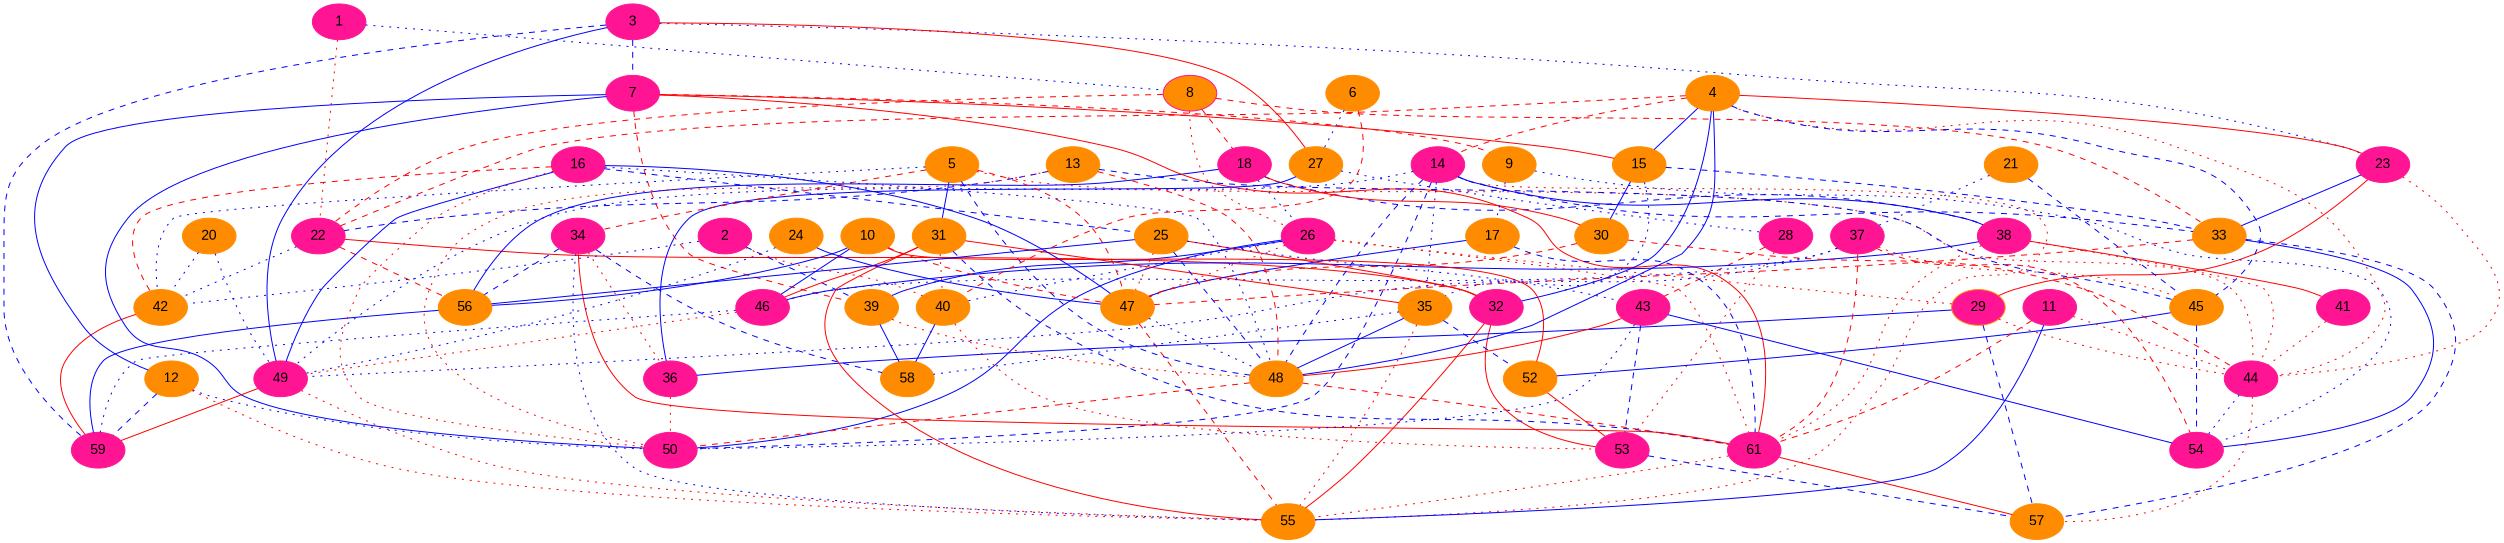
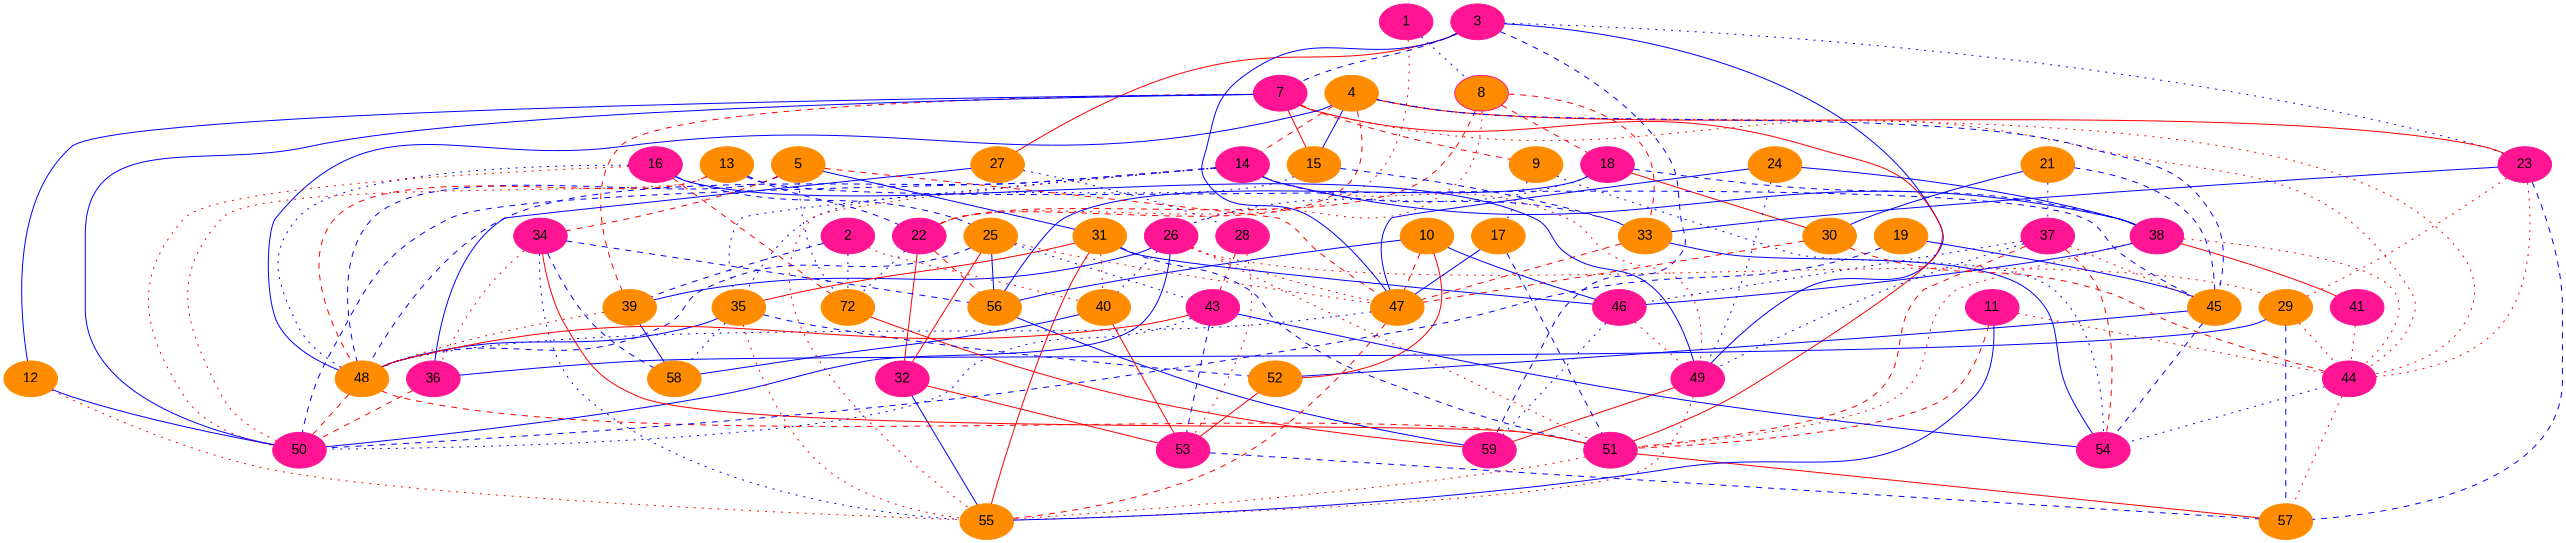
  graph {
    fontname="Liberation Sans"
    node [color=darkorange fontname="Liberation Sans" style=filled]
    edge [color=blue fontname="Liberation Sans" style=dotted weight=1.0]
    1 [color=deeppink]
    8 [color=deeppink fillcolor=darkorange]
    22 [color=deeppink]
    18 [color=deeppink]
    26 [color=deeppink]
    33
-   42
+   42 [label=72]
    32 [color=deeppink]
    56
    2 [color=deeppink]
    39
    40
    58
    48
    53 [color=deeppink]
    59 [color=deeppink]
    3 [color=deeppink]
    7 [color=deeppink]
    23 [color=deeppink]
    27
    47
    49 [color=deeppink]
    15
    9
    12
    50 [color=deeppink]
-   51 [color=deeppink label=61]
+   51 [color=deeppink]
    44 [color=deeppink]
-   29 [fillcolor=deeppink]
+   29
    28 [color=deeppink]
    36 [color=deeppink]
    55
    4
    14 [color=deeppink]
    45
    35
    38 [color=deeppink]
    54 [color=deeppink]
    57
    52
    5
    31
    34 [color=deeppink]
    46 [color=deeppink]
-   6
    17
    30
    10
    11 [color=deeppink]
    13
    41 [color=deeppink]
    16 [color=deeppink]
    25
    43 [color=deeppink]
-   20
+   19
    21
    37 [color=deeppink]
    24
    1 -- 8
    1 -- 22 [color=red]
    8 -- 22 [color=red style=dashed]
    8 -- 18 [color=red style=dashed]
    8 -- 26 [color=red weight=2.0]
    8 -- 33 [color=red style=dashed]
    22 -- 42
    22 -- 32 [color=red style=solid]
    22 -- 56 [color=red style=dashed]
    18 -- 26
    18 -- 56 [style=solid]
    18 -- 38 [style=dashed]
    18 -- 30 [color=red style=solid]
    26 -- 39 [style=solid]
    26 -- 40
    26 -- 47 [color=red]
    26 -- 50 [style=solid]
    26 -- 51 [color=red]
    26 -- 29 [color=red]
    33 -- 47 [color=red style=dashed]
    33 -- 54 [style=solid]
-   33 -- 57 [style=dashed]
+   23 -- 57 [style=dashed]
    42 -- 59 [color=red style=solid]
    32 -- 53 [color=red style=solid]
-   32 -- 55 [color=red style=solid]
+   32 -- 55 [style=solid]
    56 -- 59 [style=solid]
    2 -- 42
    2 -- 39 [style=dashed]
    2 -- 40 [color=red]
    39 -- 58 [style=solid]
    39 -- 48 [color=red]
    40 -- 58 [style=solid]
-   40 -- 53 [color=red]
+   40 -- 53 [color=red style=solid]
    48 -- 50 [color=red style=dashed]
    48 -- 51 [color=red style=dashed]
    53 -- 57 [style=dashed]
    3 -- 59 [style=dashed]
    3 -- 7 [style=dashed]
    3 -- 23
    3 -- 27 [color=red style=solid]
-   16 -- 47 [style=solid weight=2.0]
+   3 -- 47 [style=solid weight=2.0]
    3 -- 49 [style=solid]
    7 -- 39 [color=red style=dashed]
    7 -- 15 [color=red style=solid]
    7 -- 9 [color=red style=dashed]
    7 -- 12 [style=solid]
    7 -- 50 [style=solid weight=2.0]
    7 -- 51 [color=red style=solid]
    23 -- 33 [style=solid]
    23 -- 44 [color=red]
-   23 -- 29 [color=red style=solid]
+   23 -- 29 [color=red]
    27 -- 28
    27 -- 36 [style=solid weight=2.0]
    47 -- 48
    47 -- 55 [color=red style=dashed]
    49 -- 59 [color=red style=solid]
    49 -- 55 [color=red]
    15 -- 33 [style=dashed]
    15 -- 35
    9 -- 54
    9 -- 17
-   12 -- 59 [style=dashed]
-   12 -- 50
+   12 -- 50 [style=solid]
    12 -- 55 [color=red]
    51 -- 55 [color=red]
    51 -- 57 [color=red style=solid]
    44 -- 54
    44 -- 57 [color=red]
    29 -- 44 [color=red]
    29 -- 36 [style=solid]
    29 -- 57 [style=dashed]
    28 -- 53 [color=red]
    28 -- 43 [color=red style=dashed]
-   36 -- 50 [color=red weight=2.0]
+   36 -- 50 [color=red style=dashed weight=2.0]
    4 -- 22 [color=red style=dashed]
-   4 -- 32 [style=solid]
    4 -- 48 [style=solid]
    4 -- 23 [color=red style=solid]
    4 -- 15 [style=solid]
    4 -- 44 [color=red]
    4 -- 14 [color=red style=dashed]
    4 -- 45 [style=dashed]
    14 -- 33 [style=dashed]
    14 -- 48 [style=dashed]
-   14 -- 49
+   14 -- 49 [color=red]
    14 -- 50 [style=dashed]
    14 -- 55 [color=red]
    14 -- 35
    14 -- 38 [style=solid]
    45 -- 54 [style=dashed]
    45 -- 52 [style=solid]
    35 -- 58
    35 -- 48 [style=solid]
    35 -- 55 [color=red]
    35 -- 52 [style=dashed]
    38 -- 51 [color=red]
    38 -- 44 [color=red]
    38 -- 46 [style=solid]
    38 -- 41 [color=red style=solid]
    52 -- 53 [color=red style=solid]
    5 -- 42
    5 -- 48 [style=dashed]
    5 -- 47 [color=red style=dashed]
-   5 -- 44 [color=red]
+   7 -- 44 [color=red]
    5 -- 31 [style=solid]
    5 -- 34 [color=red style=dashed]
    31 -- 40 [color=red]
    31 -- 51 [style=dashed]
    31 -- 55 [color=red style=solid]
    31 -- 35 [color=red style=solid]
-   31 -- 46 [color=red style=solid]
+   31 -- 46 [style=solid]
    34 -- 56 [style=dashed]
    34 -- 58 [style=dashed]
    34 -- 51 [color=red style=solid]
    34 -- 36 [color=red]
    34 -- 55
    46 -- 59
    46 -- 49 [color=red]
-   6 -- 40 [color=red style=dashed]
-   6 -- 27
    17 -- 47 [style=solid]
    17 -- 51 [style=dashed]
    30 -- 47 [color=red style=dashed]
    30 -- 44 [color=red style=dashed]
    10 -- 56 [style=solid]
    10 -- 47 [color=red style=dashed]
    10 -- 52 [color=red style=solid weight=2.0]
    10 -- 46 [style=solid]
    11 -- 51 [color=red style=dashed]
    11 -- 44 [color=red]
    11 -- 55 [style=solid]
    13 -- 22 [style=dashed]
    13 -- 48 [color=red style=dashed]
    13 -- 50 [color=red]
    13 -- 45 [style=dashed]
    41 -- 44 [color=red]
    16 -- 42 [color=red style=dashed]
    16 -- 48
    16 -- 49 [style=solid]
    16 -- 50 [color=red]
    16 -- 25 [style=dashed]
    25 -- 32 [color=red style=solid]
    25 -- 56 [style=solid]
    25 -- 48 [style=dashed]
    25 -- 47 [color=red]
    25 -- 43
    43 -- 48 [color=red style=solid]
    43 -- 53 [style=dashed weight=2.0]
    43 -- 50
    43 -- 54 [style=solid]
-   20 -- 42
-   20 -- 49
+   19 -- 50 [style=dashed]
+   19 -- 45 [style=solid]
    21 -- 45 [style=dashed]
-   15 -- 30 [style=solid]
+   21 -- 30 [style=solid]
    21 -- 37
    37 -- 49
    37 -- 51 [color=red style=dashed weight=2.0]
    37 -- 45 [color=red]
    37 -- 54 [color=red style=dashed]
    37 -- 46
    24 -- 47 [style=solid]
    24 -- 49
+   24 -- 38 [style=solid]
  }
